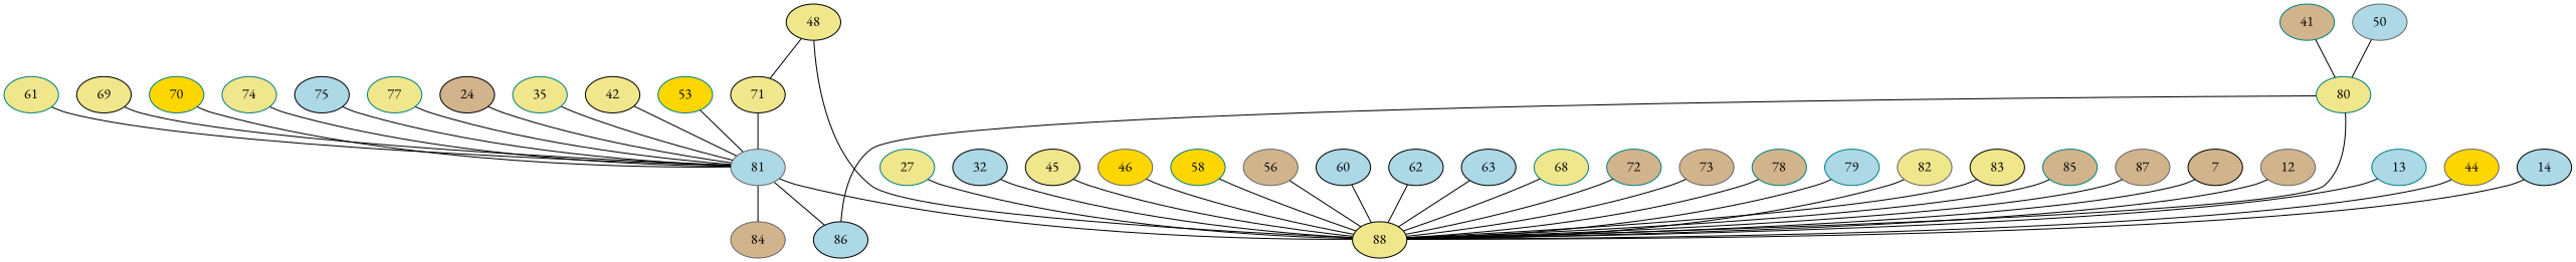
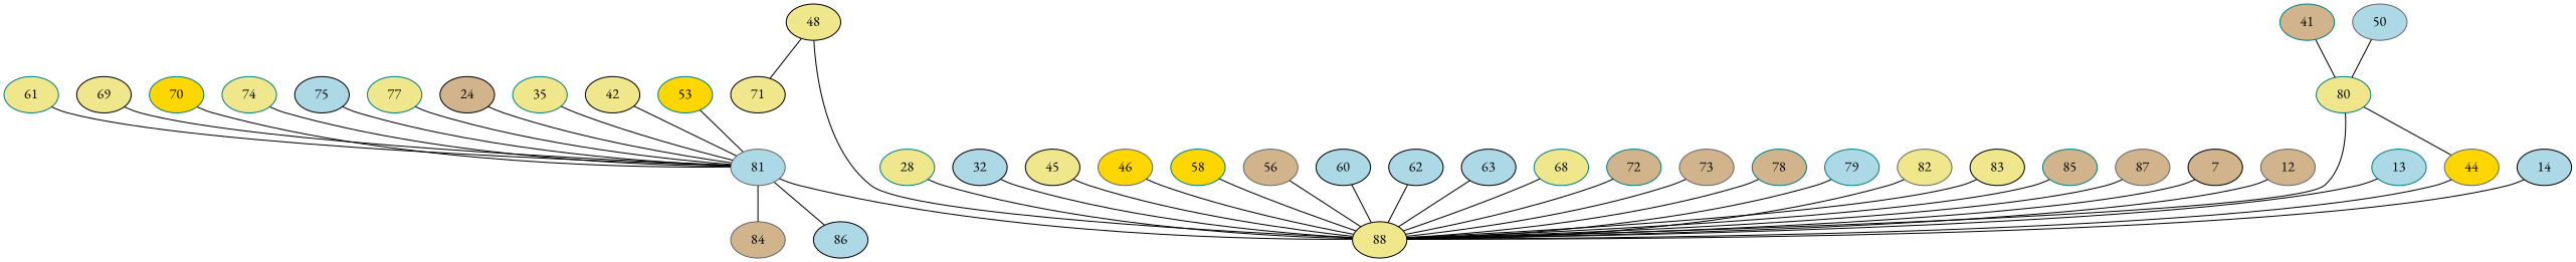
  graph {
    fontname="EB Garamond"
    node [color=black fillcolor=khaki fontname="EB Garamond" style=filled]
    edge [fontname="EB Garamond"]
    88 [super="+17+20+58+65+3"]
    7 [fillcolor=tan]
    12 [color=gray40 fillcolor=tan]
    13 [color=teal fillcolor=lightblue]
    14 [fillcolor=lightblue]
    81 [color=gray40 fillcolor=lightblue super="+15+18+49+67+36"]
    86 [fillcolor=lightblue]
    84 [color=gray40 fillcolor=tan super="+47"]
    24 [fillcolor=tan]
-   28 [color=teal label=27]
+   28 [color=teal]
    32 [fillcolor=lightblue]
    35 [color=teal]
    80 [color=teal super="+37+31"]
    41 [color=teal fillcolor=tan]
    42
    44 [color=gray40 fillcolor=gold super="+34"]
    45 [super="+40"]
    46 [color=gray40 fillcolor=gold]
    48 [super="+29+43"]
    71
    50 [color=gray40 fillcolor=lightblue super="+25+39"]
    n22 [color=teal fillcolor=gold label=58]
    53 [color=teal fillcolor=gold]
    56 [color=gray40 fillcolor=tan]
    60 [fillcolor=lightblue]
    61 [color=teal]
    62 [fillcolor=lightblue super="+55"]
    63 [fillcolor=lightblue super="+11"]
    68 [color=teal]
    69
    70 [color=teal fillcolor=gold]
    72 [color=teal fillcolor=tan super="+59+66"]
    73 [color=gray40 fillcolor=tan]
    74 [color=teal]
    75 [fillcolor=lightblue]
    77 [color=teal]
    78 [color=teal fillcolor=tan super="+27"]
    79 [color=teal fillcolor=lightblue super="+64"]
    82 [color=gray40]
    83
    85 [color=teal fillcolor=tan]
    87 [color=gray40 fillcolor=tan]
    7 -- 88
    12 -- 88
    13 -- 88
    14 -- 88
    81 -- 88 [weight=9]
    81 -- 86
    81 -- 84
    24 -- 81
    28 -- 88
    32 -- 88
    35 -- 81
    80 -- 88 [weight=3]
-   80 -- 86
+   80 -- 44
    41 -- 80
    42 -- 81
    44 -- 88
    45 -- 88
    46 -- 88
    48 -- 88 [weight=3]
    48 -- 71
-   71 -- 81
    50 -- 80
    n22 -- 88
    53 -- 81
    56 -- 88
    60 -- 88
    61 -- 81
    62 -- 88
    63 -- 88
    68 -- 88
    69 -- 81
    70 -- 81
    72 -- 88
    73 -- 88
    74 -- 81
    75 -- 81
    77 -- 81
    78 -- 88
    79 -- 88
    82 -- 88
    83 -- 88
    85 -- 88
    87 -- 88
  }
